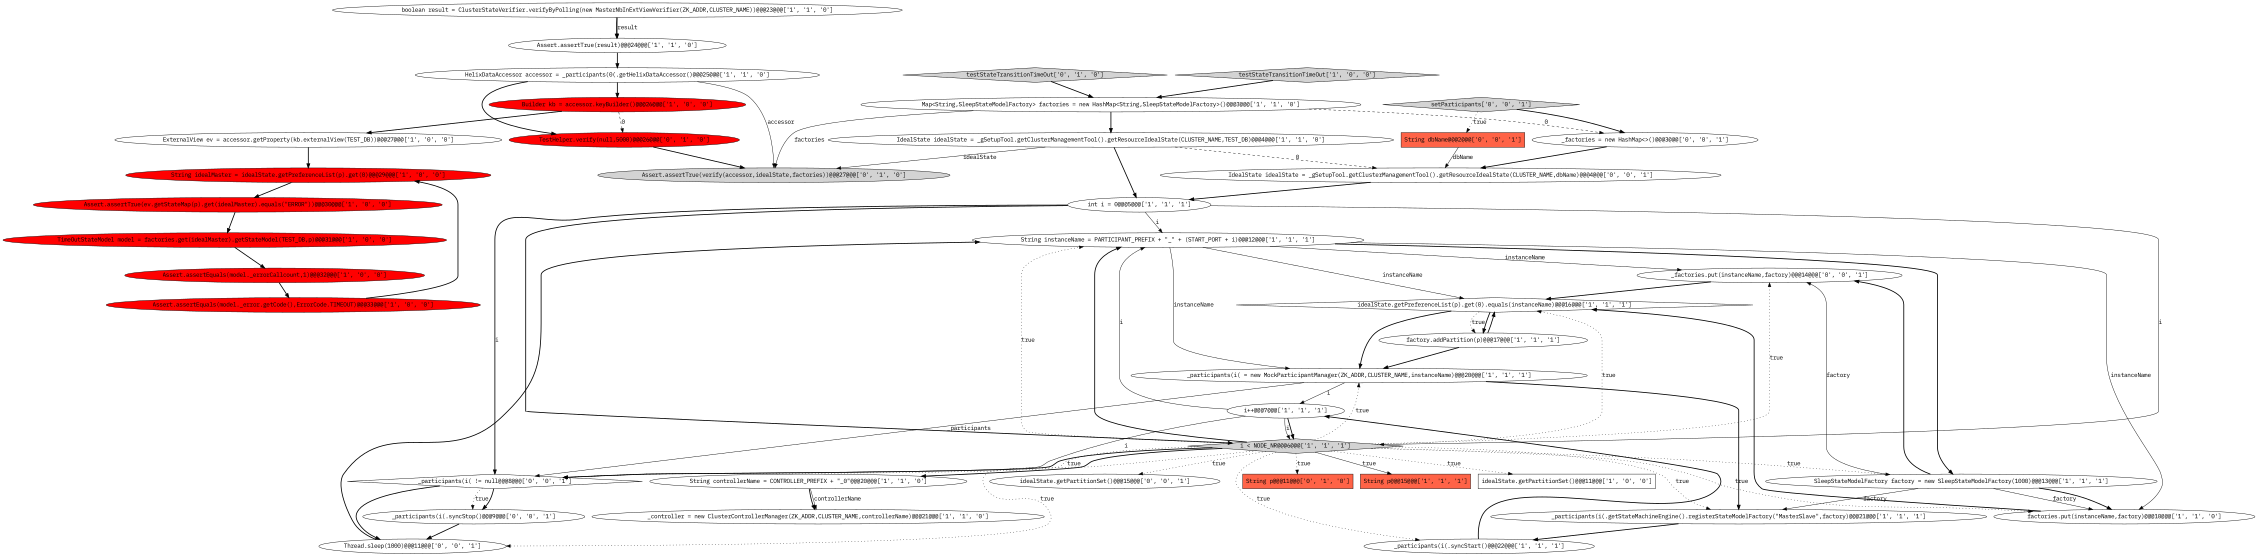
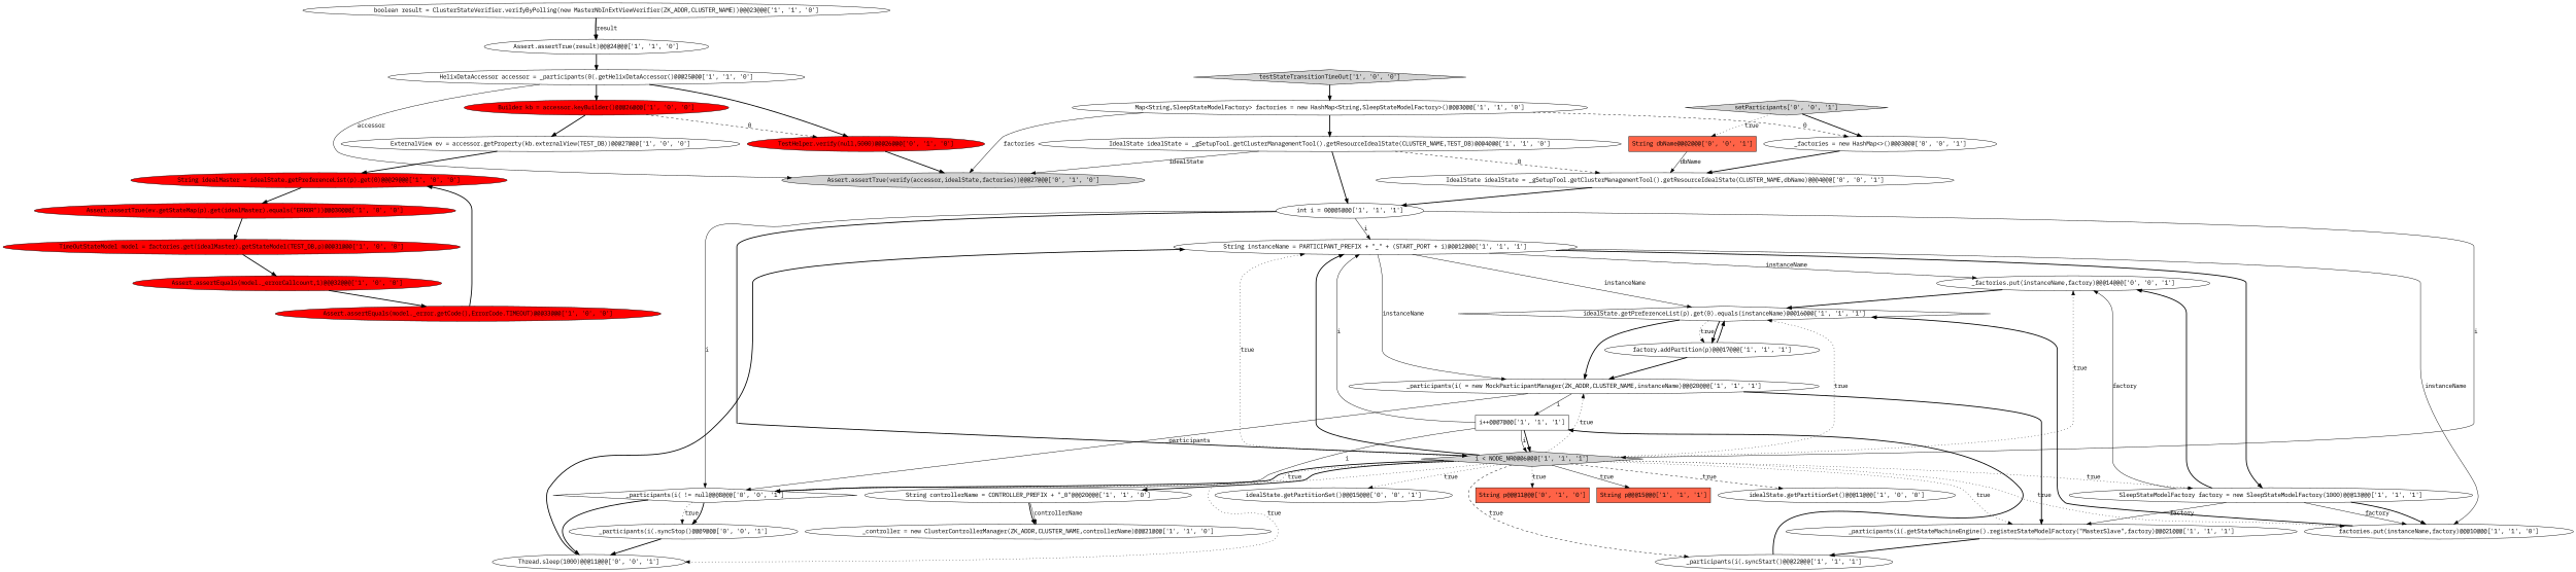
  digraph {
    fontname="IBM Plex Mono"
    node [fillcolor=white fontname="IBM Plex Mono" shape=ellipse style=filled]
    edge [fontname="IBM Plex Mono" style=bold]
    n1 [fillcolor=red label="String idealMaster = idealState.getPreferenceList(p).get(0)@@@29@@@['1', '0', '0']"]
    n2 [fillcolor=red label="Assert.assertTrue(ev.getStateMap(p).get(idealMaster).equals(\"ERROR\"))@@@30@@@['1', '0', '0']"]
    n3 [fillcolor=red label="TimeOutStateModel model = factories.get(idealMaster).getStateModel(TEST_DB,p)@@@31@@@['1', '0', '0']"]
    n4 [fillcolor=tomato label="String p@@@11@@@['0', '1', '0']" shape=box]
    n5 [label="HelixDataAccessor accessor = _participants(0(.getHelixDataAccessor()@@@25@@@['1', '1', '0']"]
    n6 [fillcolor=red label="TestHelper.verify(null,5000)@@@26@@@['0', '1', '0']"]
    n7 [fillcolor=lightgray label="Assert.assertTrue(verify(accessor,idealState,factories))@@@27@@@['0', '1', '0']"]
    n8 [fillcolor=red label="Builder kb = accessor.keyBuilder()@@@26@@@['1', '0', '0']"]
    n9 [label="ExternalView ev = accessor.getProperty(kb.externalView(TEST_DB))@@@27@@@['1', '0', '0']"]
    n10 [label="_participants(i(.syncStart()@@@22@@@['1', '1', '1']"]
-   n11 [label="i++@@@7@@@['1', '1', '1']"]
+   n11 [label="i++@@@7@@@['1', '1', '1']" shape=box]
    n12 [label="String instanceName = PARTICIPANT_PREFIX + \"_\" + (START_PORT + i)@@@12@@@['1', '1', '1']"]
    n13 [label="_participants(i( != null@@@8@@@['0', '0', '1']" shape=diamond]
    n14 [fillcolor=lightgray label="i < NODE_NR@@@6@@@['1', '1', '1']" shape=diamond]
    n15 [label="Assert.assertTrue(result)@@@24@@@['1', '1', '0']"]
    n16 [fillcolor=lightgray label="setParticipants['0', '0', '1']" shape=diamond]
    n17 [label="_factories = new HashMap<>()@@@3@@@['0', '0', '1']"]
    n18 [fillcolor=tomato label="String dbName@@@2@@@['0', '0', '1']" shape=box]
    n19 [label="IdealState idealState = _gSetupTool.getClusterManagementTool().getResourceIdealState(CLUSTER_NAME,dbName)@@@4@@@['0', '0', '1']"]
    n20 [fillcolor=tomato label="String p@@@15@@@['1', '1', '1']" shape=box]
-   n21 [label="idealState.getPartitionSet()@@@11@@@['1', '0', '0']" shape=box]
+   n21 [label="idealState.getPartitionSet()@@@11@@@['1', '0', '0']"]
    n22 [label="_factories.put(instanceName,factory)@@@14@@@['0', '0', '1']"]
    n23 [label="idealState.getPreferenceList(p).get(0).equals(instanceName)@@@16@@@['1', '1', '1']" shape=diamond]
    n24 [label="factory.addPartition(p)@@@17@@@['1', '1', '1']"]
    n25 [label="_participants(i( = new MockParticipantManager(ZK_ADDR,CLUSTER_NAME,instanceName)@@@20@@@['1', '1', '1']"]
    n26 [label="_controller = new ClusterControllerManager(ZK_ADDR,CLUSTER_NAME,controllerName)@@@21@@@['1', '1', '0']"]
    n27 [label="Thread.sleep(1000)@@@11@@@['0', '0', '1']"]
    n28 [label="SleepStateModelFactory factory = new SleepStateModelFactory(1000)@@@13@@@['1', '1', '1']"]
    n29 [label="factories.put(instanceName,factory)@@@10@@@['1', '1', '0']"]
    n30 [label="_participants(i(.syncStop()@@@9@@@['0', '0', '1']"]
    n31 [label="_participants(i(.getStateMachineEngine().registerStateModelFactory(\"MasterSlave\",factory)@@@21@@@['1', '1', '1']"]
    n32 [label="idealState.getPartitionSet()@@@15@@@['0', '0', '1']"]
    n33 [label="String controllerName = CONTROLLER_PREFIX + \"_0\"@@@20@@@['1', '1', '0']"]
    n34 [label="boolean result = ClusterStateVerifier.verifyByPolling(new MasterNbInExtViewVerifier(ZK_ADDR,CLUSTER_NAME))@@@23@@@['1', '1', '0']"]
    n35 [label="int i = 0@@@5@@@['1', '1', '1']"]
-   n36 [fillcolor=lightgray label="testStateTransitionTimeOut['0', '1', '0']" shape=diamond]
    n37 [label="Map<String,SleepStateModelFactory> factories = new HashMap<String,SleepStateModelFactory>()@@@3@@@['1', '1', '0']"]
    n38 [label="IdealState idealState = _gSetupTool.getClusterManagementTool().getResourceIdealState(CLUSTER_NAME,TEST_DB)@@@4@@@['1', '1', '0']"]
    n39 [fillcolor=red label="Assert.assertEquals(model._errorCallcount,1)@@@32@@@['1', '0', '0']"]
    n40 [fillcolor=red label="Assert.assertEquals(model._error.getCode(),ErrorCode.TIMEOUT)@@@33@@@['1', '0', '0']"]
    n41 [fillcolor=lightgray label="testStateTransitionTimeOut['1', '0', '0']" shape=diamond]
    n1 -> n2
    n2 -> n3
    n3 -> n39
    n5 -> n6
    n5 -> n7 [label=accessor style=solid]
    n5 -> n8
    n6 -> n7
    n8 -> n6 [label=0 style=dashed]
    n8 -> n9
    n9 -> n1
    n10 -> n11
    n11 -> n12 [label=i style=solid]
    n11 -> n13 [label=i style=solid]
    n11 -> n14
    n11 -> n14 [label=i style=solid]
    n12 -> n22 [label=instanceName style=solid]
    n12 -> n23 [label=instanceName style=solid]
    n12 -> n25 [label=instanceName style=solid]
    n12 -> n28
    n12 -> n29 [label=instanceName style=solid]
    n13 -> n27
    n13 -> n30 [label=true style=dotted]
    n13 -> n30
    n14 -> n4 [label=true style=dotted]
-   n14 -> n10 [label=true style=dotted]
+   n14 -> n10 [label=true style=dashed]
    n14 -> n12
    n14 -> n12 [label=true style=dotted]
    n14 -> n13 [label=true style=dotted]
    n14 -> n13
    n14 -> n20 [label=true style=solid]
-   n14 -> n21 [label=true style=dotted]
+   n14 -> n21 [label=true style=dashed]
    n14 -> n22 [label=true style=dotted]
    n14 -> n23 [label=true style=dotted]
    n14 -> n25 [label=true style=dotted]
    n14 -> n27 [label=true style=dotted]
    n14 -> n28 [label=true style=dotted]
    n14 -> n29 [label=true style=dotted]
    n14 -> n31 [label=true style=dotted]
    n14 -> n32 [label=true style=dotted]
    n14 -> n33
    n15 -> n5
    n16 -> n17
    n16 -> n18 [label=true style=dotted]
    n17 -> n19
    n18 -> n19 [label=dbName style=solid]
    n19 -> n35
    n22 -> n23
    n23 -> n24 [label=true style=dotted]
    n23 -> n24
    n23 -> n25
    n24 -> n23
    n24 -> n25
    n25 -> n11 [label=i style=solid]
    n25 -> n13 [label=_participants style=solid]
    n25 -> n31
    n27 -> n12
    n28 -> n22
    n28 -> n22 [label=factory style=solid]
    n28 -> n29 [label=factory style=solid]
    n28 -> n29
    n28 -> n31 [label=factory style=solid]
    n29 -> n23
    n30 -> n27
    n31 -> n10
    n33 -> n26
    n33 -> n26 [label=controllerName style=solid]
    n34 -> n15
    n34 -> n15 [label=result style=solid]
    n35 -> n12 [label=i style=solid]
-   n35 -> n13 [label=i]
+   n35 -> n13 [label=i style=solid]
    n35 -> n14 [label=i style=solid]
    n35 -> n14
-   n36 -> n37
    n37 -> n7 [label=factories style=solid]
    n37 -> n17 [label=0 style=dashed]
    n37 -> n38
    n38 -> n7 [label=idealState style=solid]
    n38 -> n19 [label=0 style=dashed]
    n38 -> n35
    n39 -> n40
    n40 -> n1
    n41 -> n37
  }
